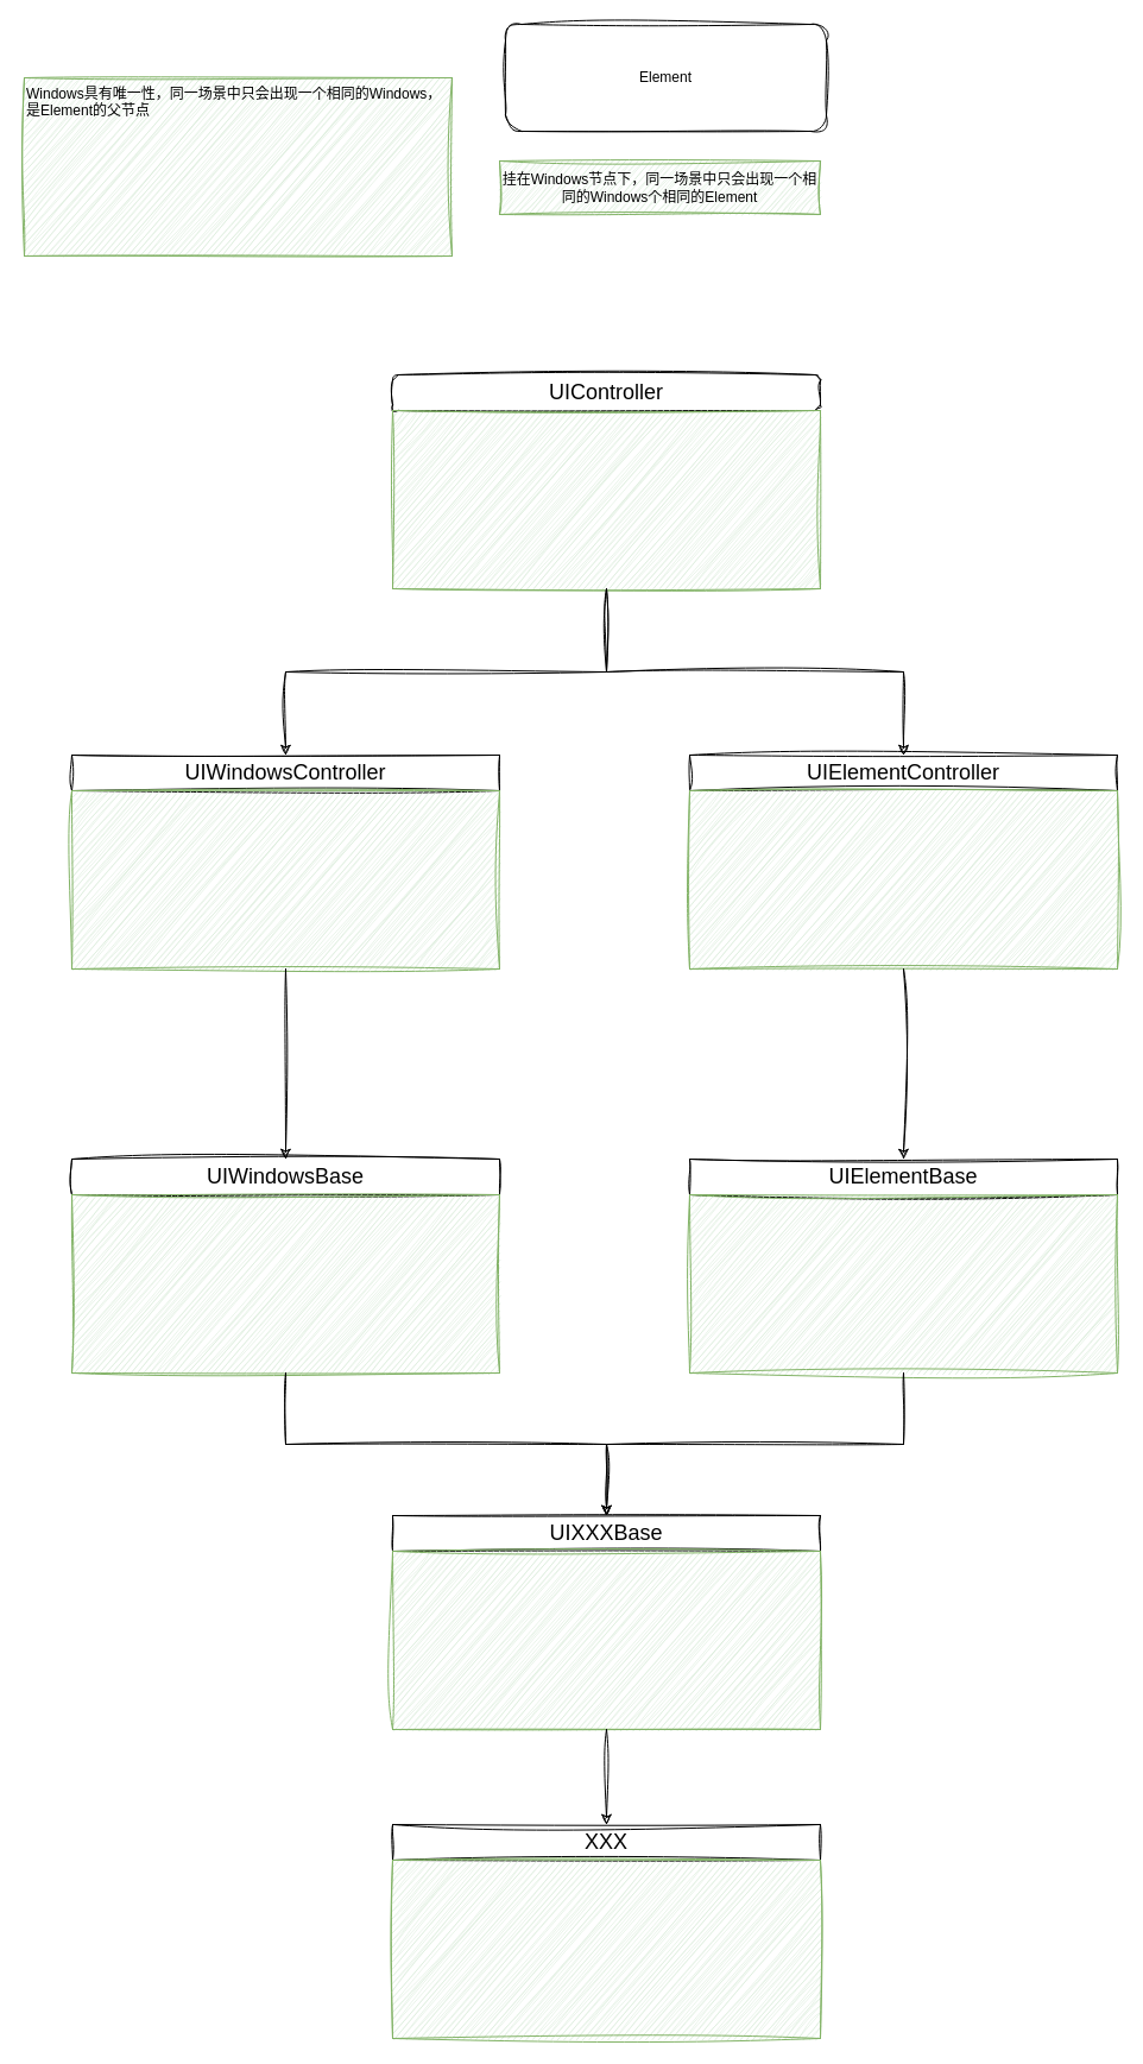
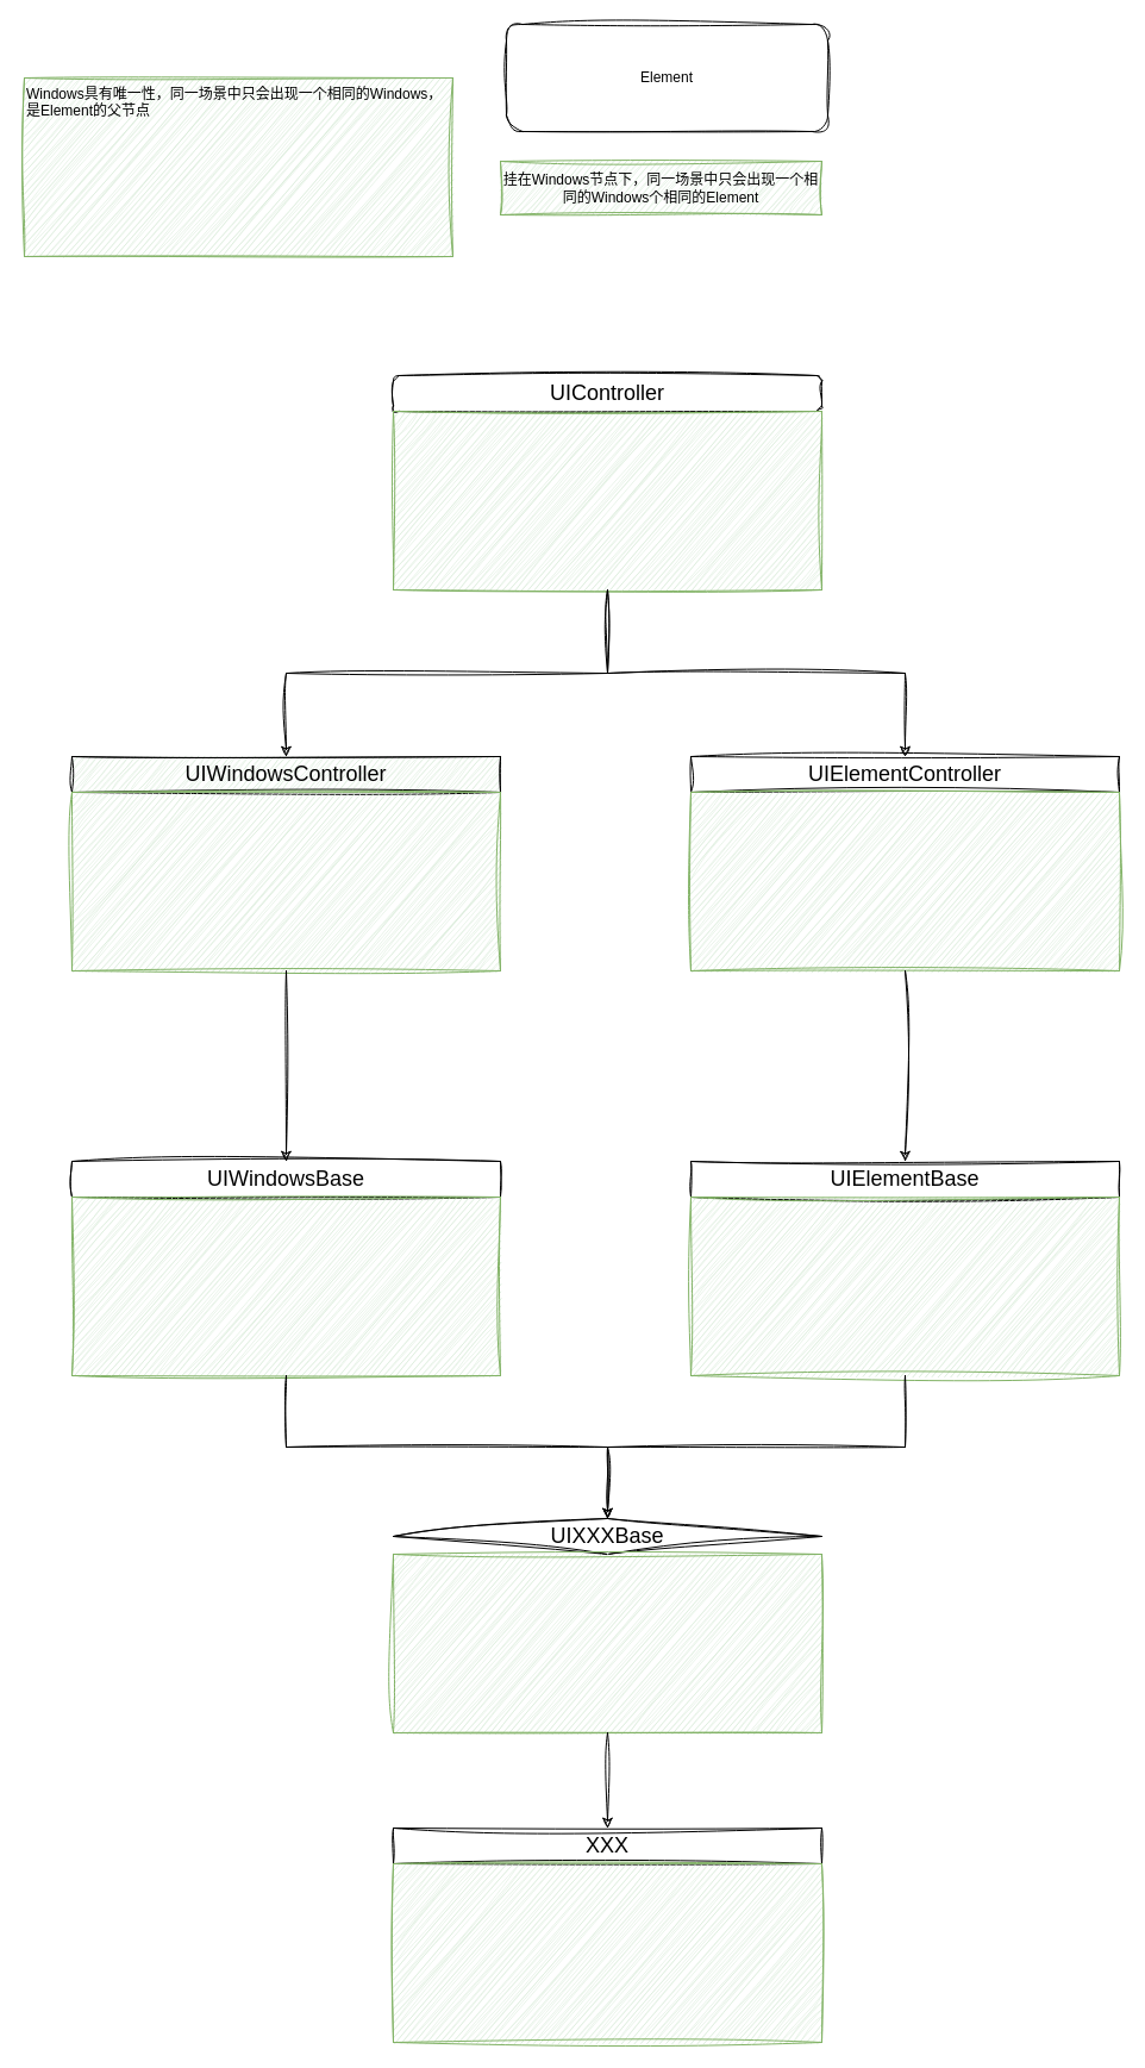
  <mxCell id="0" />
  <mxCell id="1" parent="0" />
  <mxCell id="2" value="Element" style="rounded=1;whiteSpace=wrap;html=1;sketch=1;curveFitting=1;jiggle=2;" parent="1" vertex="1"><mxGeometry x="425" y="20" width="270" height="90" as="geometry" /></mxCell>
  <mxCell id="3" value="挂在Windows节点下，同一场景中只会出现一个相同的Windows&lt;span style=&quot;&quot;&gt;个相同的Element&lt;/span&gt;" style="text;html=1;strokeColor=#82b366;fillColor=#d5e8d4;align=center;verticalAlign=middle;whiteSpace=wrap;rounded=0;sketch=1;curveFitting=1;jiggle=2;" parent="1" vertex="1"><mxGeometry x="420" y="135" width="270" height="45" as="geometry" /></mxCell>
  <mxCell id="4" value="" style="group;sketch=1;curveFitting=1;jiggle=2;" parent="1" vertex="1" connectable="0"><mxGeometry x="20" y="35" width="360" height="180" as="geometry" /></mxCell>
  <mxCell id="5" value="&lt;span style=&quot;color: rgb(0, 0, 0); font-family: Helvetica; font-size: 12px; font-style: normal; font-variant-ligatures: normal; font-variant-caps: normal; font-weight: 400; letter-spacing: normal; orphans: 2; text-indent: 0px; text-transform: none; widows: 2; word-spacing: 0px; -webkit-text-stroke-width: 0px; text-decoration-thickness: initial; text-decoration-style: initial; text-decoration-color: initial; float: none; display: inline !important;&quot;&gt;Windows具有唯一性，同一场景中只会出现一个相同的Windows，&lt;br&gt;是Element的父节点&lt;/span&gt;" style="text;html=1;strokeColor=#82b366;fillColor=#d5e8d4;align=left;verticalAlign=top;whiteSpace=wrap;rounded=0;labelBackgroundColor=none;sketch=1;curveFitting=1;jiggle=2;" parent="4" vertex="1"><mxGeometry y="30" width="360" height="150" as="geometry" /></mxCell>
  <mxCell id="6" value="" style="group;sketch=1;curveFitting=1;jiggle=2;" parent="1" vertex="1" connectable="0"><mxGeometry x="330" y="315" width="360" height="180" as="geometry" /></mxCell>
  <mxCell id="7" value="&lt;font style=&quot;font-size: 18px;&quot;&gt;UIController&lt;br&gt;&lt;/font&gt;" style="whiteSpace=wrap;html=1;sketch=1;curveFitting=1;jiggle=2;rounded=1;" parent="6" vertex="1"><mxGeometry width="360" height="30" as="geometry" /></mxCell>
  <mxCell id="8" value="" style="text;html=1;strokeColor=#82b366;fillColor=#d5e8d4;align=left;verticalAlign=top;whiteSpace=wrap;rounded=0;labelBackgroundColor=none;sketch=1;curveFitting=1;jiggle=2;" parent="6" vertex="1"><mxGeometry y="30" width="360" height="150" as="geometry" /></mxCell>
  <mxCell id="9" value="" style="group;sketch=1;curveFitting=1;jiggle=2;" parent="1" vertex="1" connectable="0"><mxGeometry x="60" y="635" width="360" height="180" as="geometry" /></mxCell>
- <mxCell id="10" value="&lt;font style=&quot;font-size: 18px;&quot;&gt;UIWindowsController&lt;br&gt;&lt;/font&gt;" style="rounded=0;whiteSpace=wrap;html=1;sketch=1;curveFitting=1;jiggle=2;" parent="9" vertex="1"><mxGeometry width="360" height="30" as="geometry" /></mxCell>
+ <mxCell id="10" value="&lt;font style=&quot;font-size: 18px;&quot;&gt;UIWindowsController&lt;br&gt;&lt;/font&gt;" style="rounded=0;whiteSpace=wrap;html=1;sketch=1;curveFitting=1;jiggle=2;fillColor=#d5e8d4;" parent="9" vertex="1"><mxGeometry width="360" height="30" as="geometry" /></mxCell>
  <mxCell id="11" value="" style="text;html=1;strokeColor=#82b366;fillColor=#d5e8d4;align=left;verticalAlign=top;whiteSpace=wrap;rounded=0;labelBackgroundColor=none;sketch=1;curveFitting=1;jiggle=2;" parent="9" vertex="1"><mxGeometry y="30" width="360" height="150" as="geometry" /></mxCell>
  <mxCell id="12" value="" style="group;sketch=1;curveFitting=1;jiggle=2;" parent="1" vertex="1" connectable="0"><mxGeometry x="580" y="635" width="360" height="180" as="geometry" /></mxCell>
  <mxCell id="13" value="&lt;font style=&quot;font-size: 18px;&quot;&gt;UIElementController&lt;br&gt;&lt;/font&gt;" style="rounded=0;whiteSpace=wrap;html=1;sketch=1;curveFitting=1;jiggle=2;" parent="12" vertex="1"><mxGeometry width="360" height="30" as="geometry" /></mxCell>
  <mxCell id="14" value="" style="text;html=1;strokeColor=#82b366;fillColor=#d5e8d4;align=left;verticalAlign=top;whiteSpace=wrap;rounded=0;labelBackgroundColor=none;sketch=1;curveFitting=1;jiggle=2;" parent="12" vertex="1"><mxGeometry y="30" width="360" height="150" as="geometry" /></mxCell>
  <mxCell id="15" style="edgeStyle=orthogonalEdgeStyle;rounded=0;sketch=1;hachureGap=4;jiggle=2;curveFitting=1;orthogonalLoop=1;jettySize=auto;html=1;entryX=0.5;entryY=0;entryDx=0;entryDy=0;fontFamily=Architects Daughter;fontSource=https%3A%2F%2Ffonts.googleapis.com%2Fcss%3Ffamily%3DArchitects%2BDaughter;fontSize=16;" edge="1" parent="1" source="8" target="10"><mxGeometry relative="1" as="geometry" /></mxCell>
  <mxCell id="16" style="edgeStyle=orthogonalEdgeStyle;rounded=0;sketch=1;hachureGap=4;jiggle=2;curveFitting=1;orthogonalLoop=1;jettySize=auto;html=1;fontFamily=Architects Daughter;fontSource=https%3A%2F%2Ffonts.googleapis.com%2Fcss%3Ffamily%3DArchitects%2BDaughter;fontSize=16;" edge="1" parent="1" source="8" target="13"><mxGeometry relative="1" as="geometry" /></mxCell>
  <mxCell id="17" value="" style="group;sketch=1;curveFitting=1;jiggle=2;" vertex="1" connectable="0" parent="1"><mxGeometry x="60" y="975" width="360" height="180" as="geometry" /></mxCell>
  <mxCell id="18" value="&lt;font style=&quot;font-size: 18px;&quot;&gt;UIWindowsBase&lt;br&gt;&lt;/font&gt;" style="rounded=0;whiteSpace=wrap;html=1;sketch=1;curveFitting=1;jiggle=2;" vertex="1" parent="17"><mxGeometry width="360" height="30" as="geometry" /></mxCell>
  <mxCell id="19" value="" style="text;html=1;strokeColor=#82b366;fillColor=#d5e8d4;align=left;verticalAlign=top;whiteSpace=wrap;rounded=0;labelBackgroundColor=none;sketch=1;curveFitting=1;jiggle=2;" vertex="1" parent="17"><mxGeometry y="30" width="360" height="150" as="geometry" /></mxCell>
  <mxCell id="20" value="" style="group;sketch=1;curveFitting=1;jiggle=2;" vertex="1" connectable="0" parent="1"><mxGeometry x="580" y="975" width="360" height="180" as="geometry" /></mxCell>
  <mxCell id="21" value="&lt;font style=&quot;font-size: 18px;&quot;&gt;UIElementBase&lt;br&gt;&lt;/font&gt;" style="rounded=0;whiteSpace=wrap;html=1;sketch=1;curveFitting=1;jiggle=2;" vertex="1" parent="20"><mxGeometry width="360" height="30" as="geometry" /></mxCell>
  <mxCell id="22" value="" style="text;html=1;strokeColor=#82b366;fillColor=#d5e8d4;align=left;verticalAlign=top;whiteSpace=wrap;rounded=0;labelBackgroundColor=none;sketch=1;curveFitting=1;jiggle=2;" vertex="1" parent="20"><mxGeometry y="30" width="360" height="150" as="geometry" /></mxCell>
  <mxCell id="23" style="edgeStyle=orthogonalEdgeStyle;rounded=0;sketch=1;hachureGap=4;jiggle=2;curveFitting=1;orthogonalLoop=1;jettySize=auto;html=1;fontFamily=Architects Daughter;fontSource=https%3A%2F%2Ffonts.googleapis.com%2Fcss%3Ffamily%3DArchitects%2BDaughter;fontSize=16;" edge="1" parent="1" source="11" target="18"><mxGeometry relative="1" as="geometry" /></mxCell>
  <mxCell id="24" style="edgeStyle=orthogonalEdgeStyle;rounded=0;sketch=1;hachureGap=4;jiggle=2;curveFitting=1;orthogonalLoop=1;jettySize=auto;html=1;fontFamily=Architects Daughter;fontSource=https%3A%2F%2Ffonts.googleapis.com%2Fcss%3Ffamily%3DArchitects%2BDaughter;fontSize=16;" edge="1" parent="1" source="14" target="21"><mxGeometry relative="1" as="geometry" /></mxCell>
  <mxCell id="25" value="" style="group;sketch=1;curveFitting=1;jiggle=2;" vertex="1" connectable="0" parent="1"><mxGeometry x="330" y="1275" width="360" height="180" as="geometry" /></mxCell>
- <mxCell id="26" value="&lt;font style=&quot;font-size: 18px;&quot;&gt;UIXXXBase&lt;br&gt;&lt;/font&gt;" style="rounded=0;whiteSpace=wrap;html=1;sketch=1;curveFitting=1;jiggle=2;" vertex="1" parent="25"><mxGeometry width="360" height="30" as="geometry" /></mxCell>
+ <mxCell id="26" value="&lt;font style=&quot;font-size: 18px;&quot;&gt;UIXXXBase&lt;br&gt;&lt;/font&gt;" style="rhombus;whiteSpace=wrap;html=1;sketch=1;curveFitting=1;jiggle=2;" vertex="1" parent="25"><mxGeometry width="360" height="30" as="geometry" /></mxCell>
  <mxCell id="27" value="" style="text;html=1;strokeColor=#82b366;fillColor=#d5e8d4;align=left;verticalAlign=top;whiteSpace=wrap;rounded=0;labelBackgroundColor=none;sketch=1;curveFitting=1;jiggle=2;" vertex="1" parent="25"><mxGeometry y="30" width="360" height="150" as="geometry" /></mxCell>
  <mxCell id="28" style="edgeStyle=orthogonalEdgeStyle;rounded=0;sketch=1;hachureGap=4;jiggle=2;curveFitting=1;orthogonalLoop=1;jettySize=auto;html=1;fontFamily=Architects Daughter;fontSource=https%3A%2F%2Ffonts.googleapis.com%2Fcss%3Ffamily%3DArchitects%2BDaughter;fontSize=16;" edge="1" parent="1" source="19" target="26"><mxGeometry relative="1" as="geometry" /></mxCell>
  <mxCell id="29" style="edgeStyle=orthogonalEdgeStyle;rounded=0;sketch=1;hachureGap=4;jiggle=2;curveFitting=1;orthogonalLoop=1;jettySize=auto;html=1;entryX=0.5;entryY=0;entryDx=0;entryDy=0;fontFamily=Architects Daughter;fontSource=https%3A%2F%2Ffonts.googleapis.com%2Fcss%3Ffamily%3DArchitects%2BDaughter;fontSize=16;" edge="1" parent="1" source="22" target="26"><mxGeometry relative="1" as="geometry" /></mxCell>
  <mxCell id="30" value="" style="group;sketch=1;curveFitting=1;jiggle=2;" vertex="1" connectable="0" parent="1"><mxGeometry x="330" y="1535" width="360" height="180" as="geometry" /></mxCell>
  <mxCell id="31" value="&lt;font style=&quot;font-size: 18px;&quot;&gt;XXX&lt;br&gt;&lt;/font&gt;" style="rounded=0;whiteSpace=wrap;html=1;sketch=1;curveFitting=1;jiggle=2;" vertex="1" parent="30"><mxGeometry width="360" height="30" as="geometry" /></mxCell>
  <mxCell id="32" value="" style="text;html=1;strokeColor=#82b366;fillColor=#d5e8d4;align=left;verticalAlign=top;whiteSpace=wrap;rounded=0;labelBackgroundColor=none;sketch=1;curveFitting=1;jiggle=2;" vertex="1" parent="30"><mxGeometry y="30" width="360" height="150" as="geometry" /></mxCell>
  <mxCell id="33" style="edgeStyle=orthogonalEdgeStyle;rounded=0;sketch=1;hachureGap=4;jiggle=2;curveFitting=1;orthogonalLoop=1;jettySize=auto;html=1;fontFamily=Architects Daughter;fontSource=https%3A%2F%2Ffonts.googleapis.com%2Fcss%3Ffamily%3DArchitects%2BDaughter;fontSize=16;" edge="1" parent="1" source="27" target="31"><mxGeometry relative="1" as="geometry" /></mxCell>
